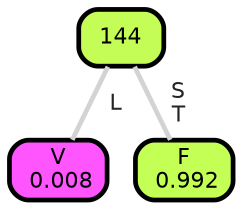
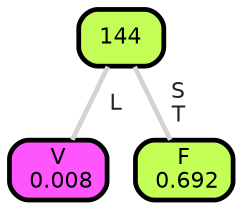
  graph {
    ranksep="0 equally"
    splines=straight
    node [color=black fontcolor=black fontname=helvetica penwidth=3 shape=box style="filled, rounded"]
    edge [color=lightgray fontcolor=grey14 fontname=helvetica fontweight=bold penwidth=3]
    n1 [fillcolor="#ff55ff" label="V\n 0.008"]
    n2 [fillcolor="#c4fd56" label=144]
-   n3 [fillcolor="#c4ff55" label="F\n 0.992"]
+   n3 [fillcolor="#c4ff55" label="F\n 0.692"]
    subgraph sub_1 {
      rank=same
    }
    n2 -- n1 [label=" L"]
    n2 -- n3 [label=" S\n T"]
  }
